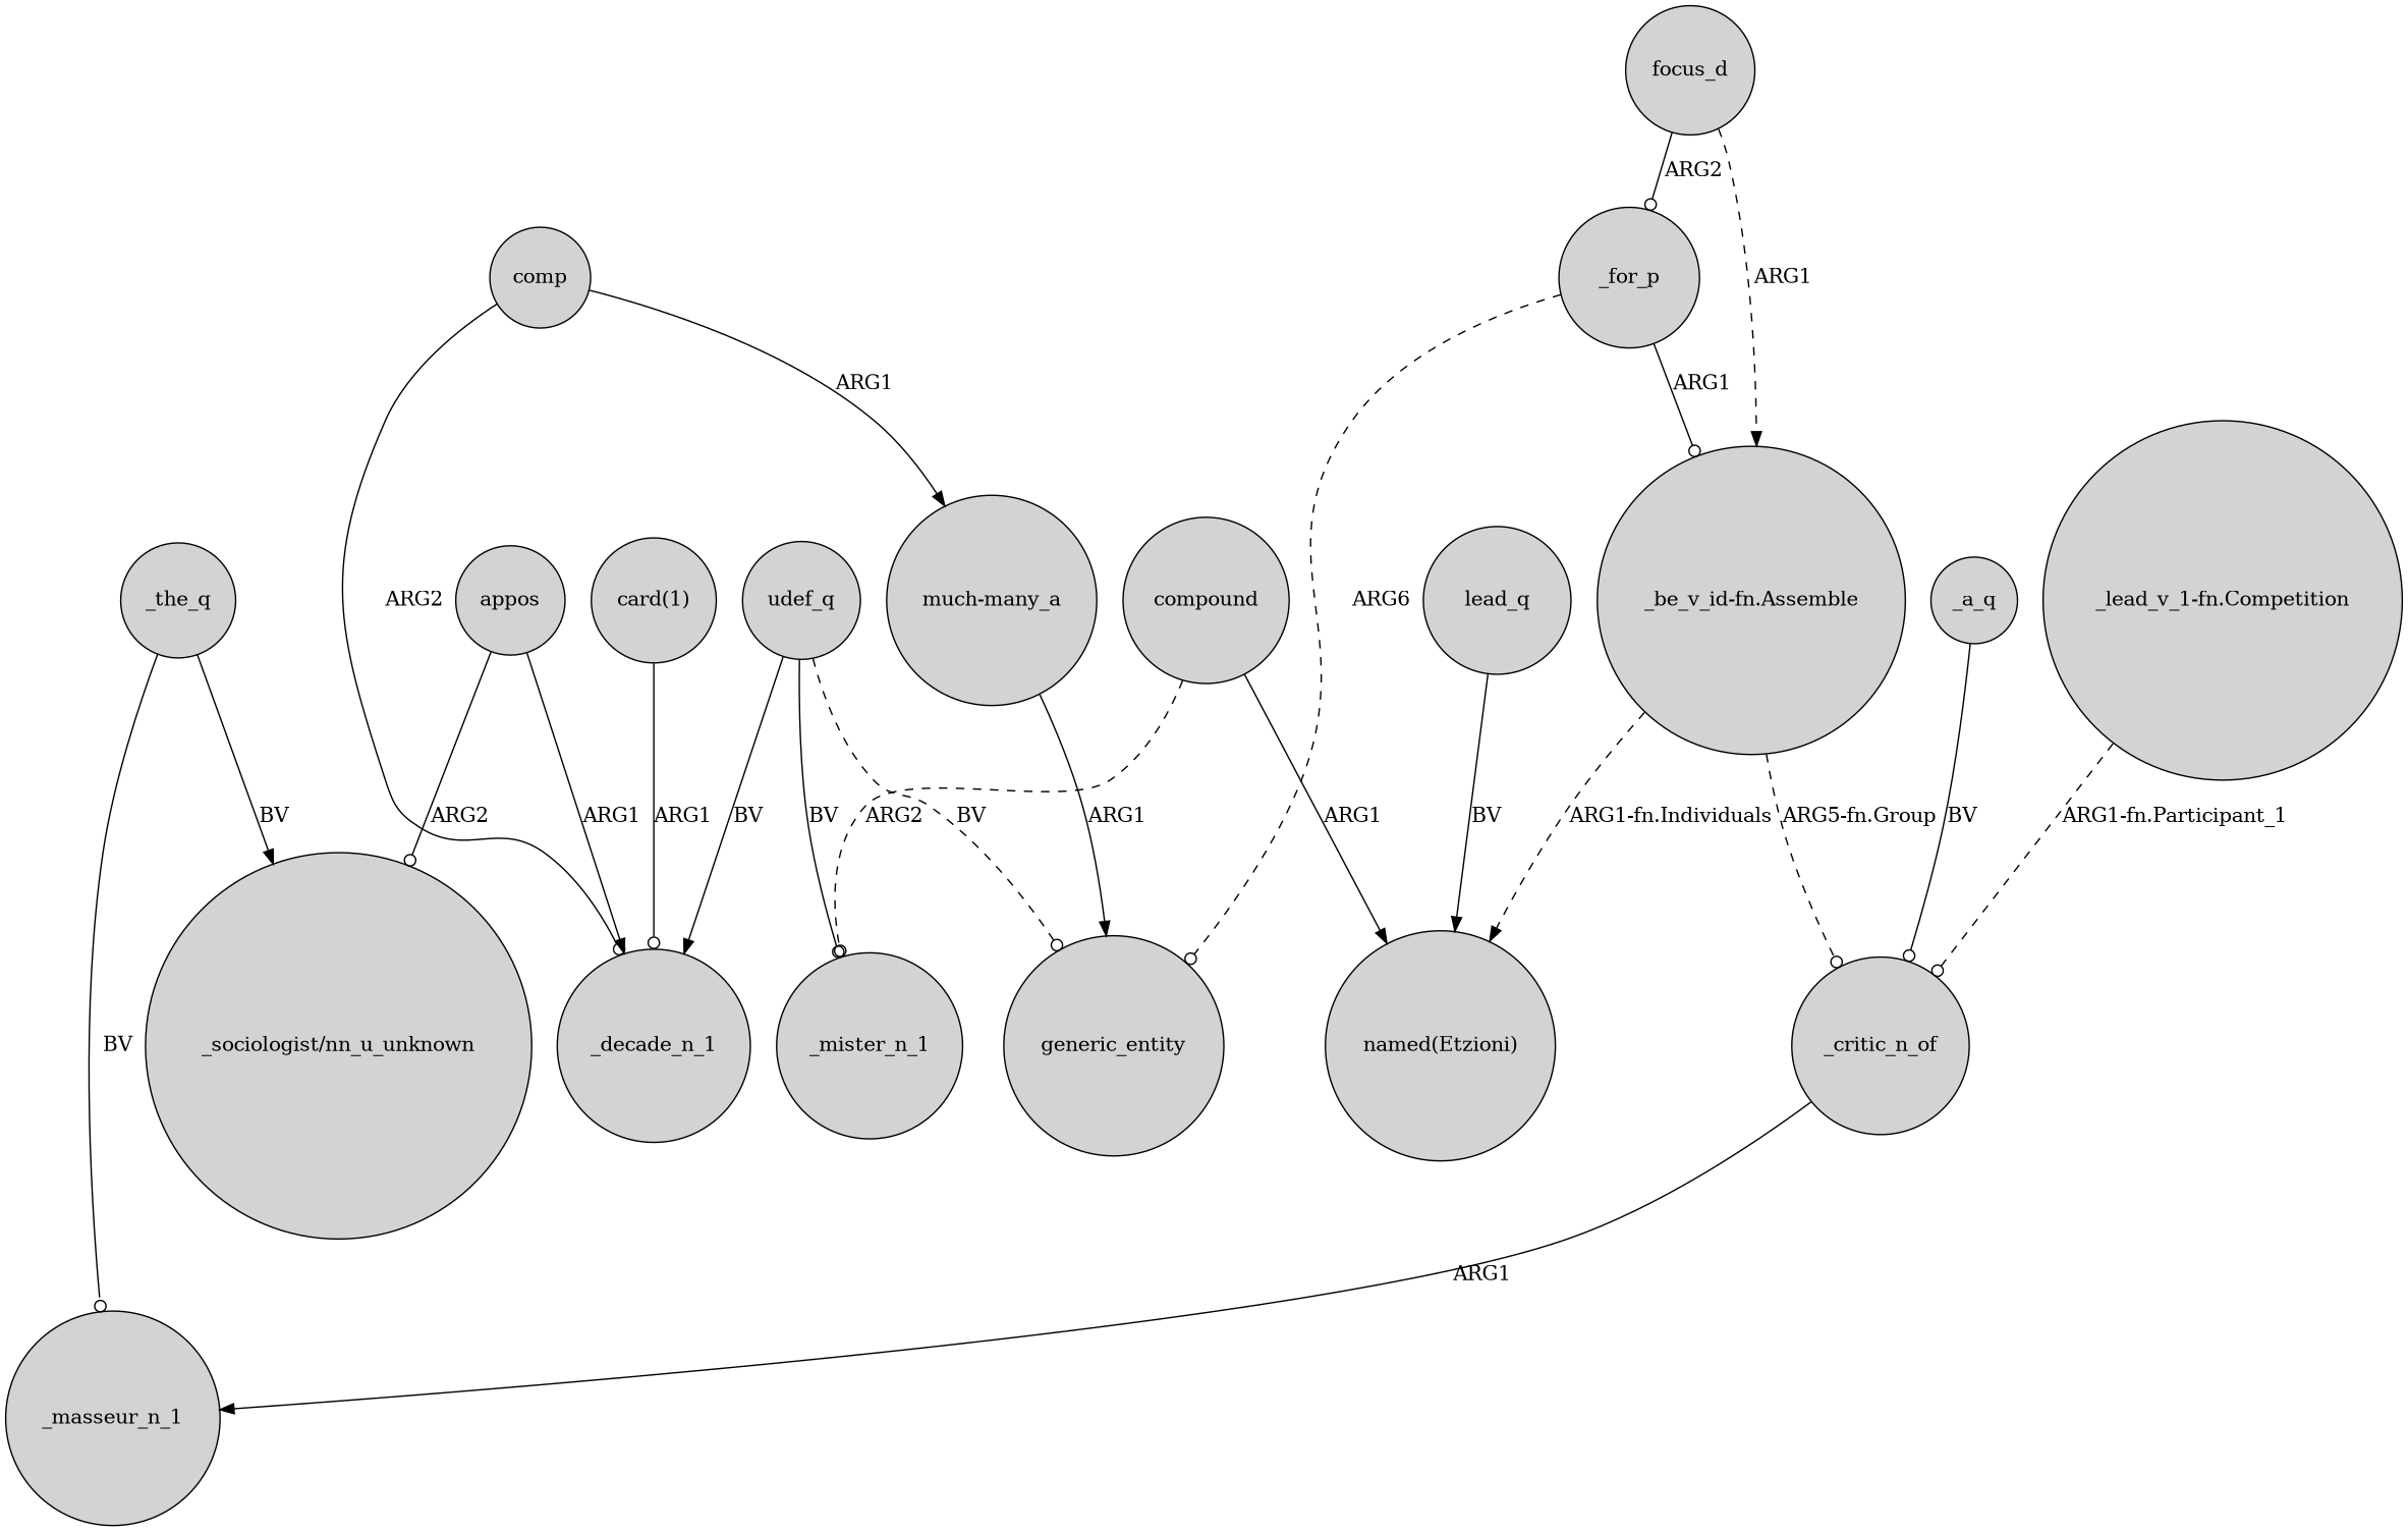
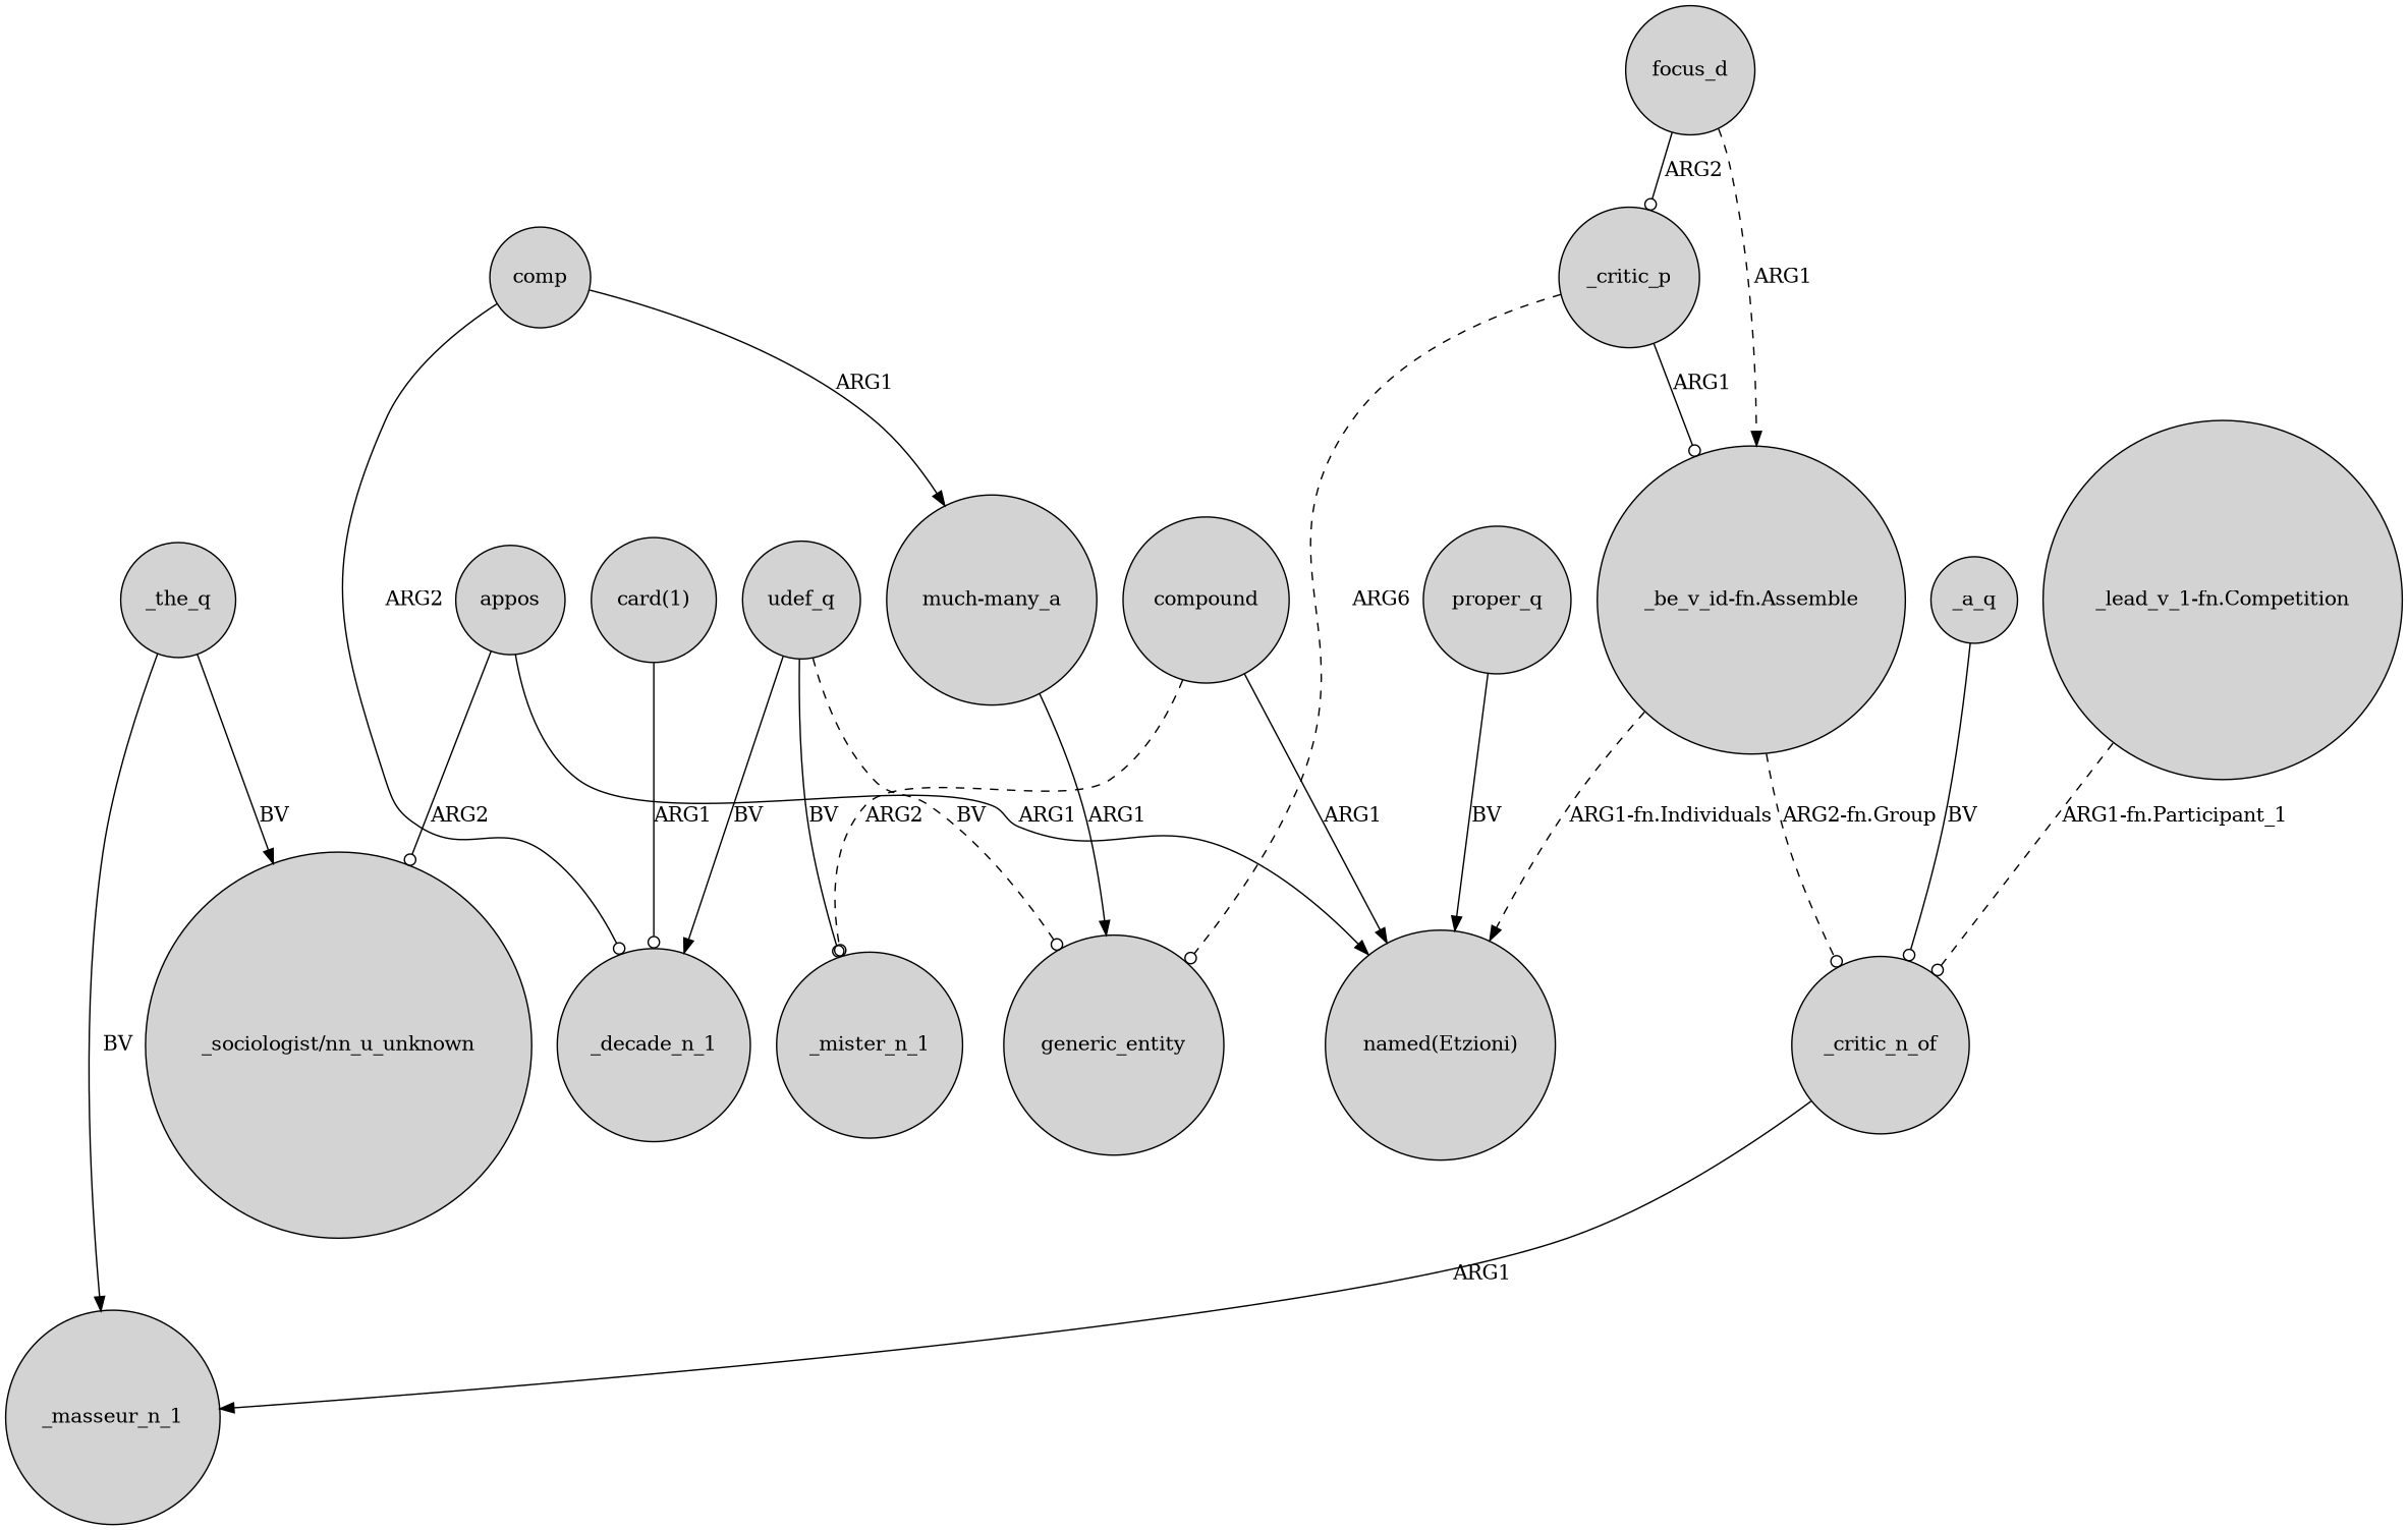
  digraph {
    node [shape=circle style=filled]
    edge [arrowhead=odot style=solid]
    _the_q
    _masseur_n_1
    "_sociologist/nn_u_unknown"
    compound
    _mister_n_1
    "named(Etzioni)"
    "_be_v_id-fn.Assemble"
    _critic_n_of
    "card(1)"
    _decade_n_1
-   _for_p
+   _for_p [label=_critic_p]
    generic_entity
    udef_q
    _a_q
    comp
    "much-many_a"
    focus_d
    "_lead_v_1-fn.Competition"
-   proper_q [label=lead_q]
+   proper_q
    appos
-   _the_q -> _masseur_n_1 [label=BV]
+   _the_q -> _masseur_n_1 [arrowhead=normal label=BV]
    _the_q -> "_sociologist/nn_u_unknown" [arrowhead=normal label=BV]
    compound -> _mister_n_1 [label=ARG2 style=dashed]
    compound -> "named(Etzioni)" [arrowhead=normal label=ARG1]
    "_be_v_id-fn.Assemble" -> "named(Etzioni)" [arrowhead=normal label="ARG1-fn.Individuals" style=dashed]
-   "_be_v_id-fn.Assemble" -> _critic_n_of [label="ARG5-fn.Group" style=dashed]
+   "_be_v_id-fn.Assemble" -> _critic_n_of [label="ARG2-fn.Group" style=dashed]
    _critic_n_of -> _masseur_n_1 [arrowhead=normal label=ARG1]
    "card(1)" -> _decade_n_1 [label=ARG1]
    _for_p -> "_be_v_id-fn.Assemble" [label=ARG1]
    _for_p -> generic_entity [label=ARG6 style=dashed]
    udef_q -> _mister_n_1 [label=BV]
    udef_q -> _decade_n_1 [arrowhead=normal label=BV]
    udef_q -> generic_entity [label=BV style=dashed]
    _a_q -> _critic_n_of [label=BV]
    comp -> _decade_n_1 [label=ARG2]
    comp -> "much-many_a" [arrowhead=normal label=ARG1]
    "much-many_a" -> generic_entity [arrowhead=normal label=ARG1]
    focus_d -> "_be_v_id-fn.Assemble" [arrowhead=normal label=ARG1 style=dashed]
    focus_d -> _for_p [label=ARG2]
    "_lead_v_1-fn.Competition" -> _critic_n_of [label="ARG1-fn.Participant_1" style=dashed]
    proper_q -> "named(Etzioni)" [arrowhead=normal label=BV]
    appos -> "_sociologist/nn_u_unknown" [label=ARG2]
-   appos -> _decade_n_1 [arrowhead=normal label=ARG1]
+   appos -> "named(Etzioni)" [arrowhead=normal label=ARG1]
  }
